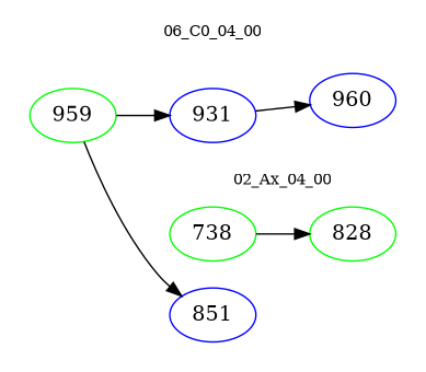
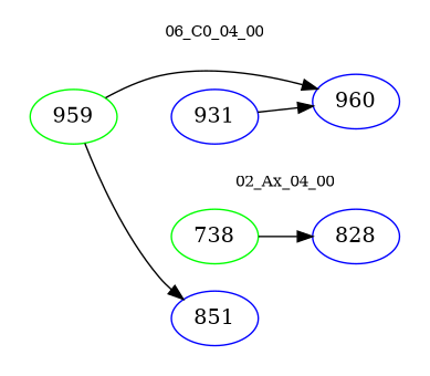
  digraph {
    rankdir=LR
    node [color=blue]
    edge [color=black]
    n1 [color=green label=738]
-   n2 [color=green label=828]
+   n2 [label=828]
    n3 [label=851]
    n4 [color=green label=959]
    n5 [label=931]
    n6 [label=960]
    subgraph cluster_1 {
      color=white
      fontsize=10
      label="02_Ax_04_00"
      n1
      n2
      n3
    }
    subgraph cluster_2 {
      color=white
      fontsize=10
      label="06_C0_04_00"
      n4
      n5
      n6
    }
    n1 -> n2
    n4 -> n3
-   n4 -> n5
+   n4 -> n6
    n5 -> n6
  }
